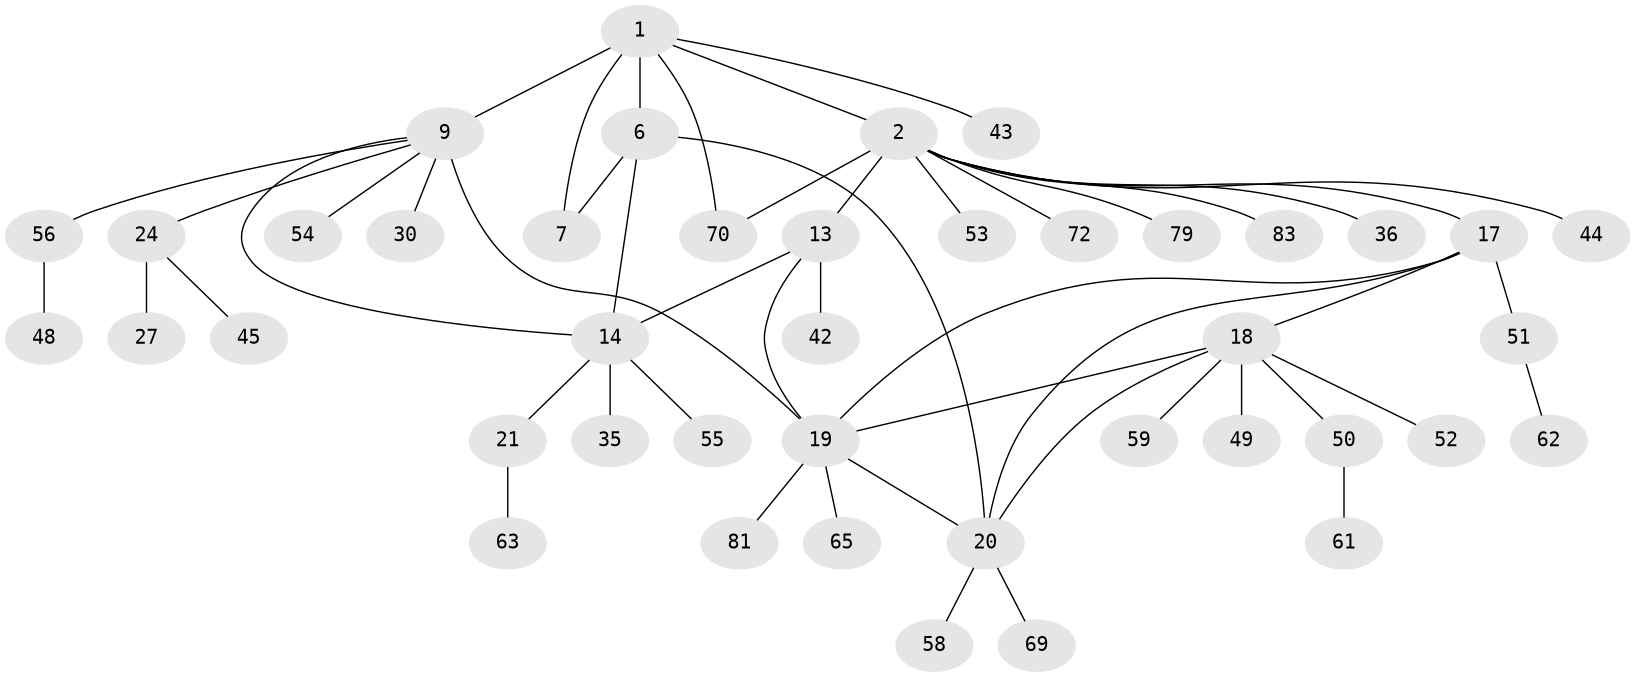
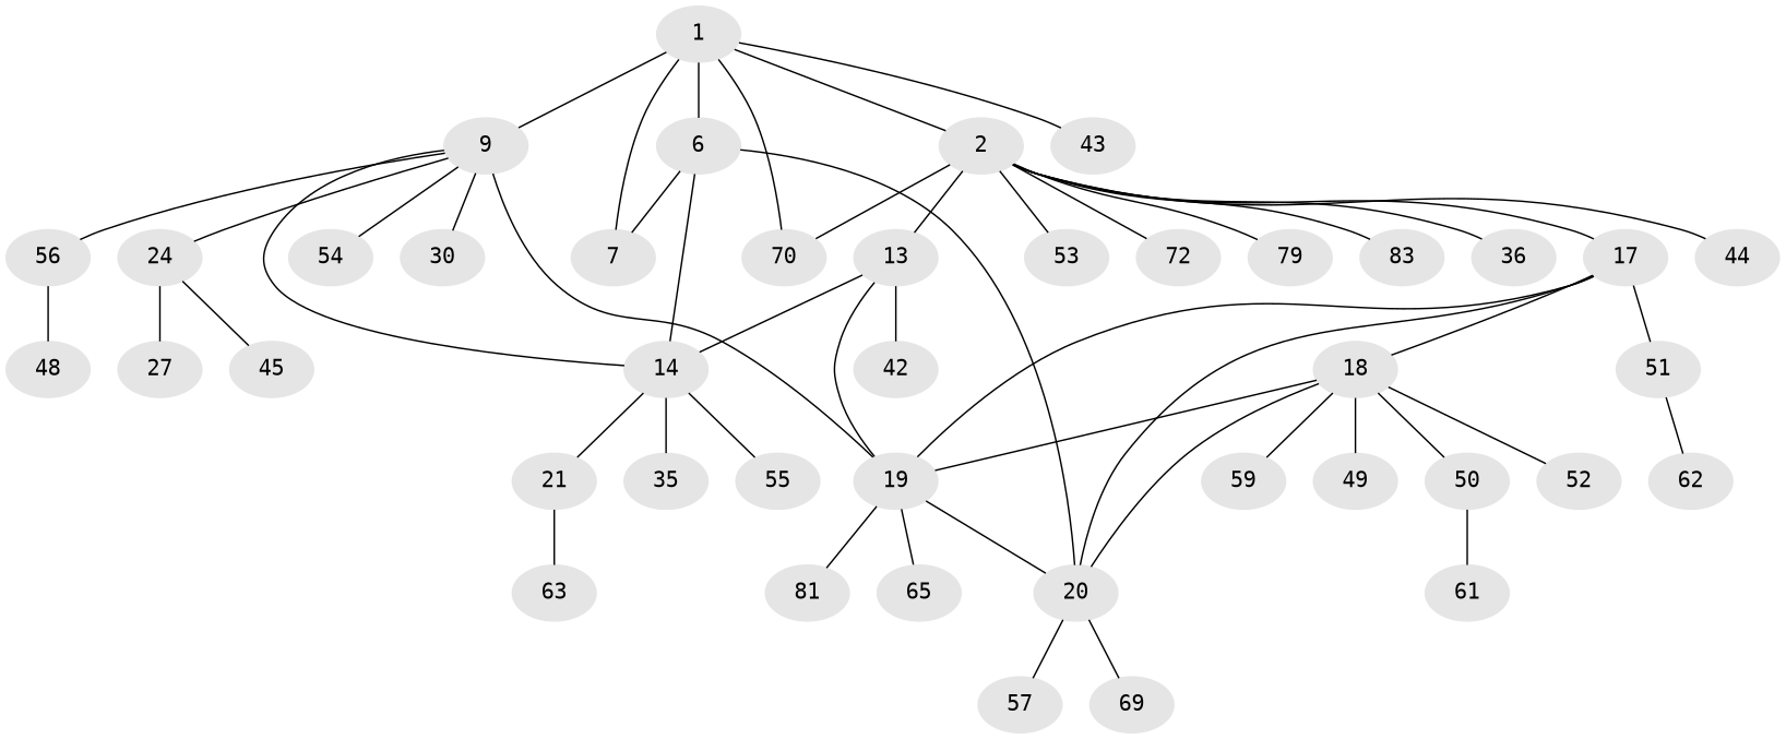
  graph {
    fontname="DejaVu Sans Mono"
    node [color=gray90 fontname="DejaVu Sans Mono" style=filled]
    edge [fontname="DejaVu Sans Mono"]
    1 [super="+5+32"]
    2 [super="+4+40+26+3"]
    6 [super="+58+46+80+8"]
    7 [super="+29"]
    9 [super="+11"]
    43
    70
    13 [super="+38+77+15+34"]
    17 [super="+73"]
    36
    44
    53
    72
    79
    83
    14 [super="+16"]
    20
    19
    24
    30
    54
    56 [super="+64"]
    42
    18 [super="+39+41+66+31+47"]
    51
    21
    35
    55
-   57 [label=58]
+   57
    69
    65
    81
    27
    45
    48
    63
    49
    50
    52
    59
    62
    61
    1 -- 2 [weight=4]
    1 -- 6 [weight=2]
    1 -- 7
    1 -- 9 [weight=4]
    1 -- 43
    1 -- 70
    2 -- 70
    2 -- 13
    2 -- 17
    2 -- 36
    2 -- 44
    2 -- 53
    2 -- 72
    2 -- 79
    2 -- 83
    6 -- 7 [weight=2]
    6 -- 14
    6 -- 20
    9 -- 14
    9 -- 19
    9 -- 24
    9 -- 30
    9 -- 54
    9 -- 56
    13 -- 14 [weight=4]
    13 -- 19
    13 -- 42
    17 -- 20
    17 -- 19
    17 -- 18
    17 -- 51
    14 -- 21
    14 -- 35
    14 -- 55
    20 -- 57
    20 -- 69
    19 -- 20
    19 -- 65
    19 -- 81
    24 -- 27
    24 -- 45
    56 -- 48
    18 -- 20
    18 -- 19
    18 -- 49
    18 -- 50
    18 -- 52
    18 -- 59
    51 -- 62
    21 -- 63
    50 -- 61
  }
